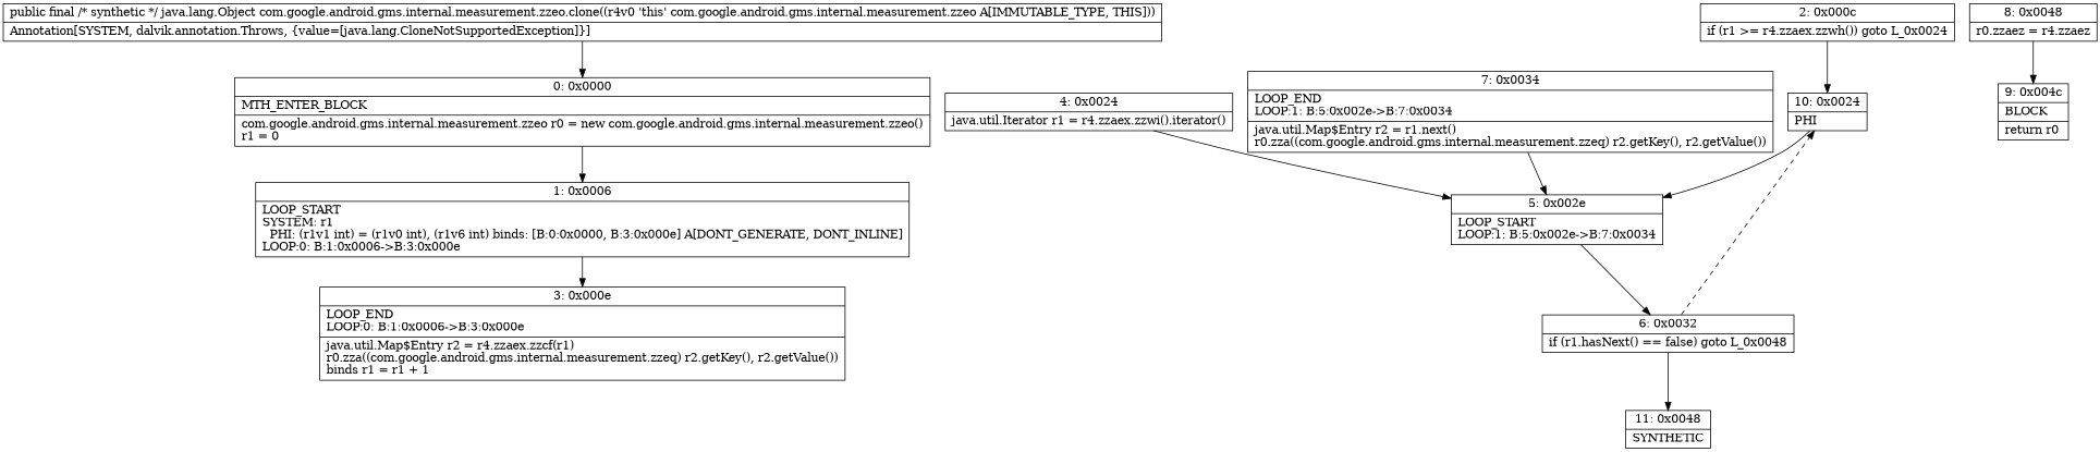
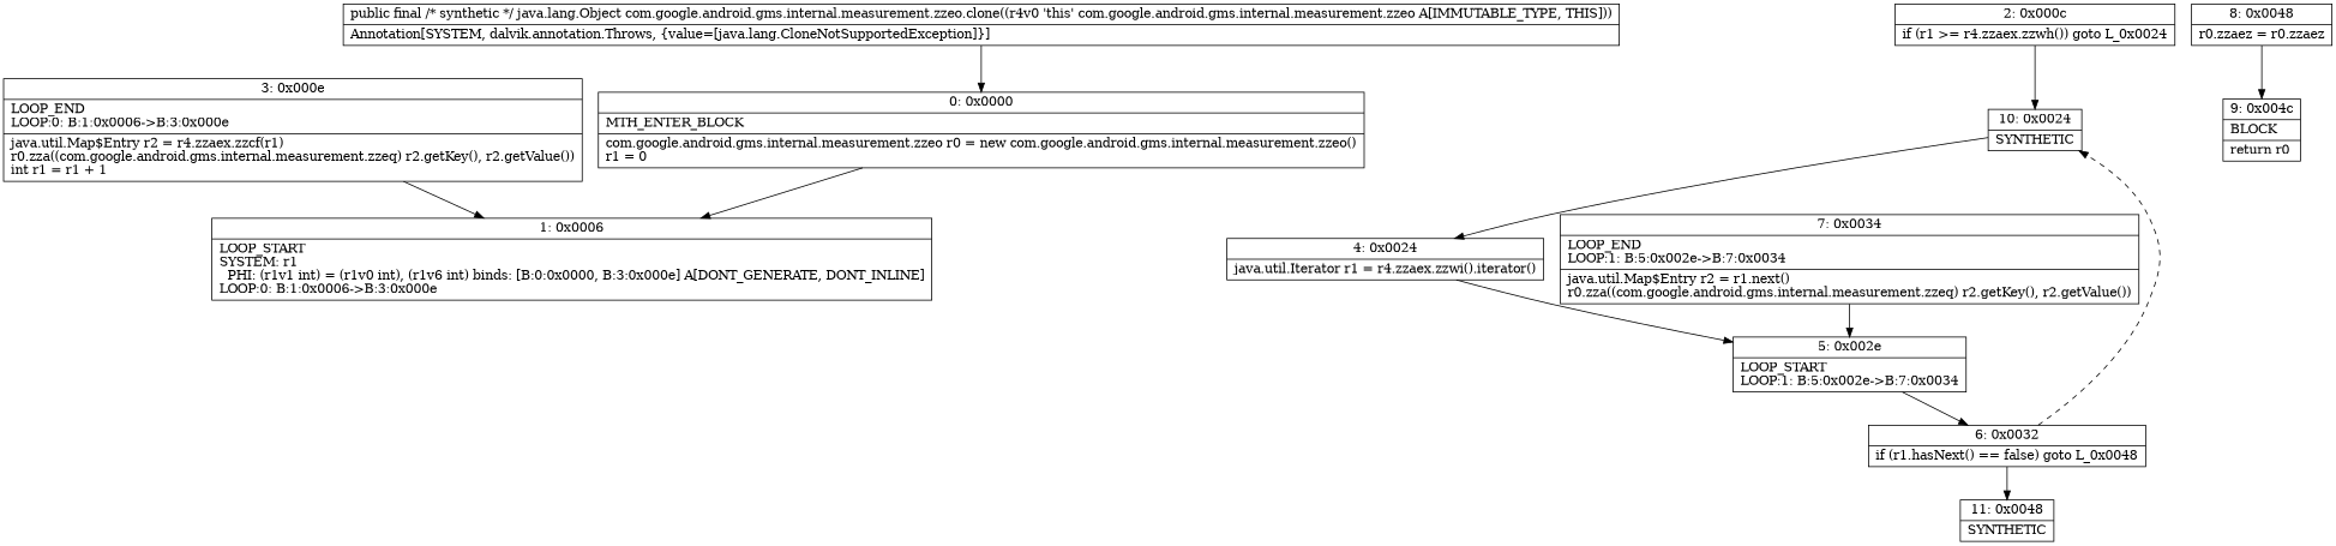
  digraph {
    node [shape=record]
    n1 [label="{0\:\ 0x0000|MTH_ENTER_BLOCK\l|com.google.android.gms.internal.measurement.zzeo r0 = new com.google.android.gms.internal.measurement.zzeo()\lr1 = 0\l}"]
    n2 [label="{1\:\ 0x0006|LOOP_START\lSYSTEM: r1 \l  PHI: (r1v1 int) = (r1v0 int), (r1v6 int) binds: [B:0:0x0000, B:3:0x000e] A[DONT_GENERATE, DONT_INLINE]\lLOOP:0: B:1:0x0006\-\>B:3:0x000e\l}"]
    n3 [label="{2\:\ 0x000c|if (r1 \>= r4.zzaex.zzwh()) goto L_0x0024\l}"]
-   n4 [label="{10\:\ 0x0024|PHI\l}"]
-   n5 [label="{3\:\ 0x000e|LOOP_END\lLOOP:0: B:1:0x0006\-\>B:3:0x000e\l|java.util.Map$Entry r2 = r4.zzaex.zzcf(r1)\lr0.zza((com.google.android.gms.internal.measurement.zzeq) r2.getKey(), r2.getValue())\lbinds r1 = r1 + 1\l}"]
+   n4 [label="{10\:\ 0x0024|SYNTHETIC\l}"]
+   n5 [label="{3\:\ 0x000e|LOOP_END\lLOOP:0: B:1:0x0006\-\>B:3:0x000e\l|java.util.Map$Entry r2 = r4.zzaex.zzcf(r1)\lr0.zza((com.google.android.gms.internal.measurement.zzeq) r2.getKey(), r2.getValue())\lint r1 = r1 + 1\l}"]
    n6 [label="{4\:\ 0x0024|java.util.Iterator r1 = r4.zzaex.zzwi().iterator()\l}"]
    n7 [label="{5\:\ 0x002e|LOOP_START\lLOOP:1: B:5:0x002e\-\>B:7:0x0034\l}"]
    n8 [label="{6\:\ 0x0032|if (r1.hasNext() == false) goto L_0x0048\l}"]
    n9 [label="{11\:\ 0x0048|SYNTHETIC\l}"]
    n10 [label="{7\:\ 0x0034|LOOP_END\lLOOP:1: B:5:0x002e\-\>B:7:0x0034\l|java.util.Map$Entry r2 = r1.next()\lr0.zza((com.google.android.gms.internal.measurement.zzeq) r2.getKey(), r2.getValue())\l}"]
-   n11 [label="{8\:\ 0x0048|r0.zzaez = r4.zzaez\l}"]
+   n11 [label="{8\:\ 0x0048|r0.zzaez = r0.zzaez\l}"]
    n12 [label="{9\:\ 0x004c|BLOCK\l|return r0\l}"]
    n13 [label="{public final \/* synthetic *\/ java.lang.Object com.google.android.gms.internal.measurement.zzeo.clone((r4v0 'this' com.google.android.gms.internal.measurement.zzeo A[IMMUTABLE_TYPE, THIS]))  | Annotation[SYSTEM, dalvik.annotation.Throws, \{value=[java.lang.CloneNotSupportedException]\}]\l}"]
    n1 -> n2
    n3 -> n4
-   n4 -> n7
-   n2 -> n5
+   n4 -> n6
+   n5 -> n2
    n6 -> n7
    n7 -> n8
    n8 -> n4 [style=dashed]
    n8 -> n9
    n10 -> n7
    n11 -> n12
    n13 -> n1
  }
